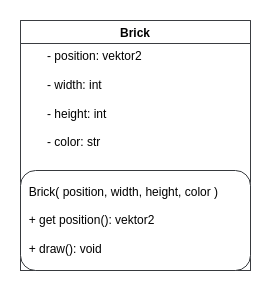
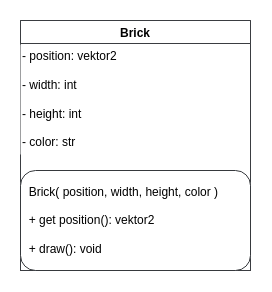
  <mxCell id="0" />
  <mxCell id="1" parent="0" />
  <mxCell id="2" value="" style="rounded=0;whiteSpace=wrap;html=1;labelBackgroundColor=none;strokeColor=#3a3d41;fontColor=#000000;fillColor=#FFFFFF;" vertex="1" parent="1"><mxGeometry x="20" y="20" width="230" height="250" as="geometry" /></mxCell>
  <mxCell id="3" value="Brick" style="swimlane;fillColor=#FFFFFF;strokeColor=#3a3d41;fontColor=#000000;" vertex="1" parent="1"><mxGeometry x="20" y="20" width="230" height="250" as="geometry" /></mxCell>
- <mxCell id="4" value="&lt;font color=&quot;#000000&quot;&gt;- position: vektor2&lt;br&gt;&lt;br&gt;- width: int&lt;br&gt;&lt;br&gt;- height: int&lt;br&gt;&lt;br&gt;- color: str&lt;/font&gt;" style="text;html=1;align=left;verticalAlign=middle;resizable=0;points=[];autosize=1;strokeColor=none;fillColor=#FFFFFF;fontColor=#FFFFFF;" vertex="1" parent="3"><mxGeometry x="25" y="24" width="120" height="110" as="geometry" /></mxCell>
+ <mxCell id="4" value="&lt;font color=&quot;#000000&quot;&gt;- position: vektor2&lt;br&gt;&lt;br&gt;- width: int&lt;br&gt;&lt;br&gt;- height: int&lt;br&gt;&lt;br&gt;- color: str&lt;/font&gt;" style="text;html=1;align=left;verticalAlign=middle;resizable=0;points=[];autosize=1;strokeColor=none;fillColor=#FFFFFF;fontColor=#FFFFFF;" vertex="1" parent="3"><mxGeometry y="24" width="120" height="110" as="geometry" /></mxCell>
  <mxCell id="5" value="&amp;nbsp; Brick( position, width, height, color )&lt;br&gt;&amp;nbsp;&amp;nbsp;&lt;br&gt;&amp;nbsp; + get position(): vektor2&lt;br&gt;&amp;nbsp;&amp;nbsp;&lt;br&gt;&amp;nbsp; + draw(): void" style="whiteSpace=wrap;html=1;align=left;fillColor=#FFFFFF;strokeColor=#36393d;fontColor=#000000;rounded=1;" vertex="1" parent="1"><mxGeometry x="20" y="170" width="230" height="100" as="geometry" /></mxCell>
